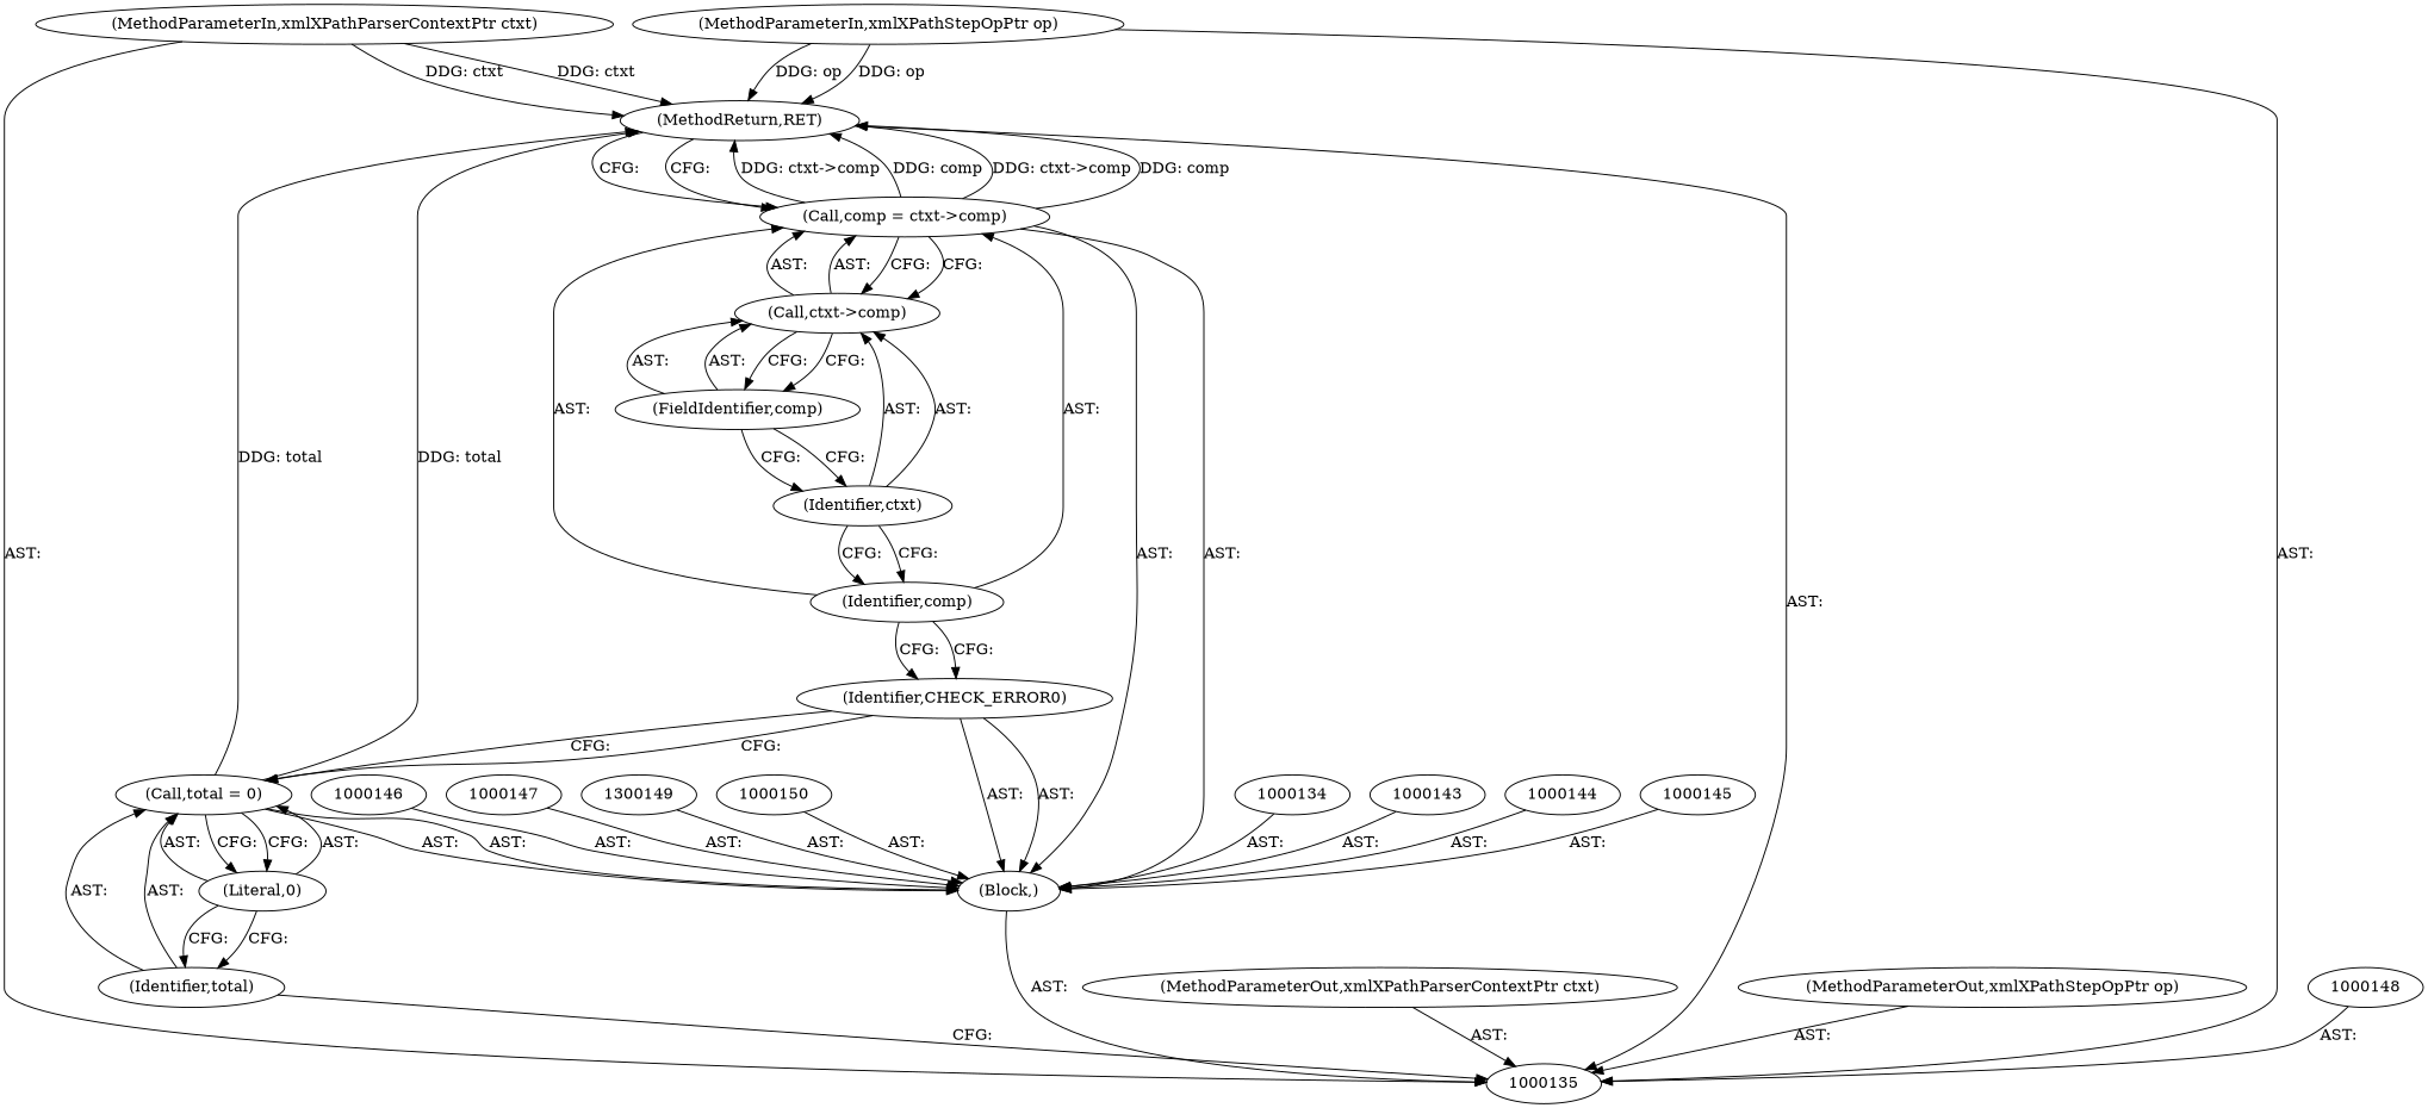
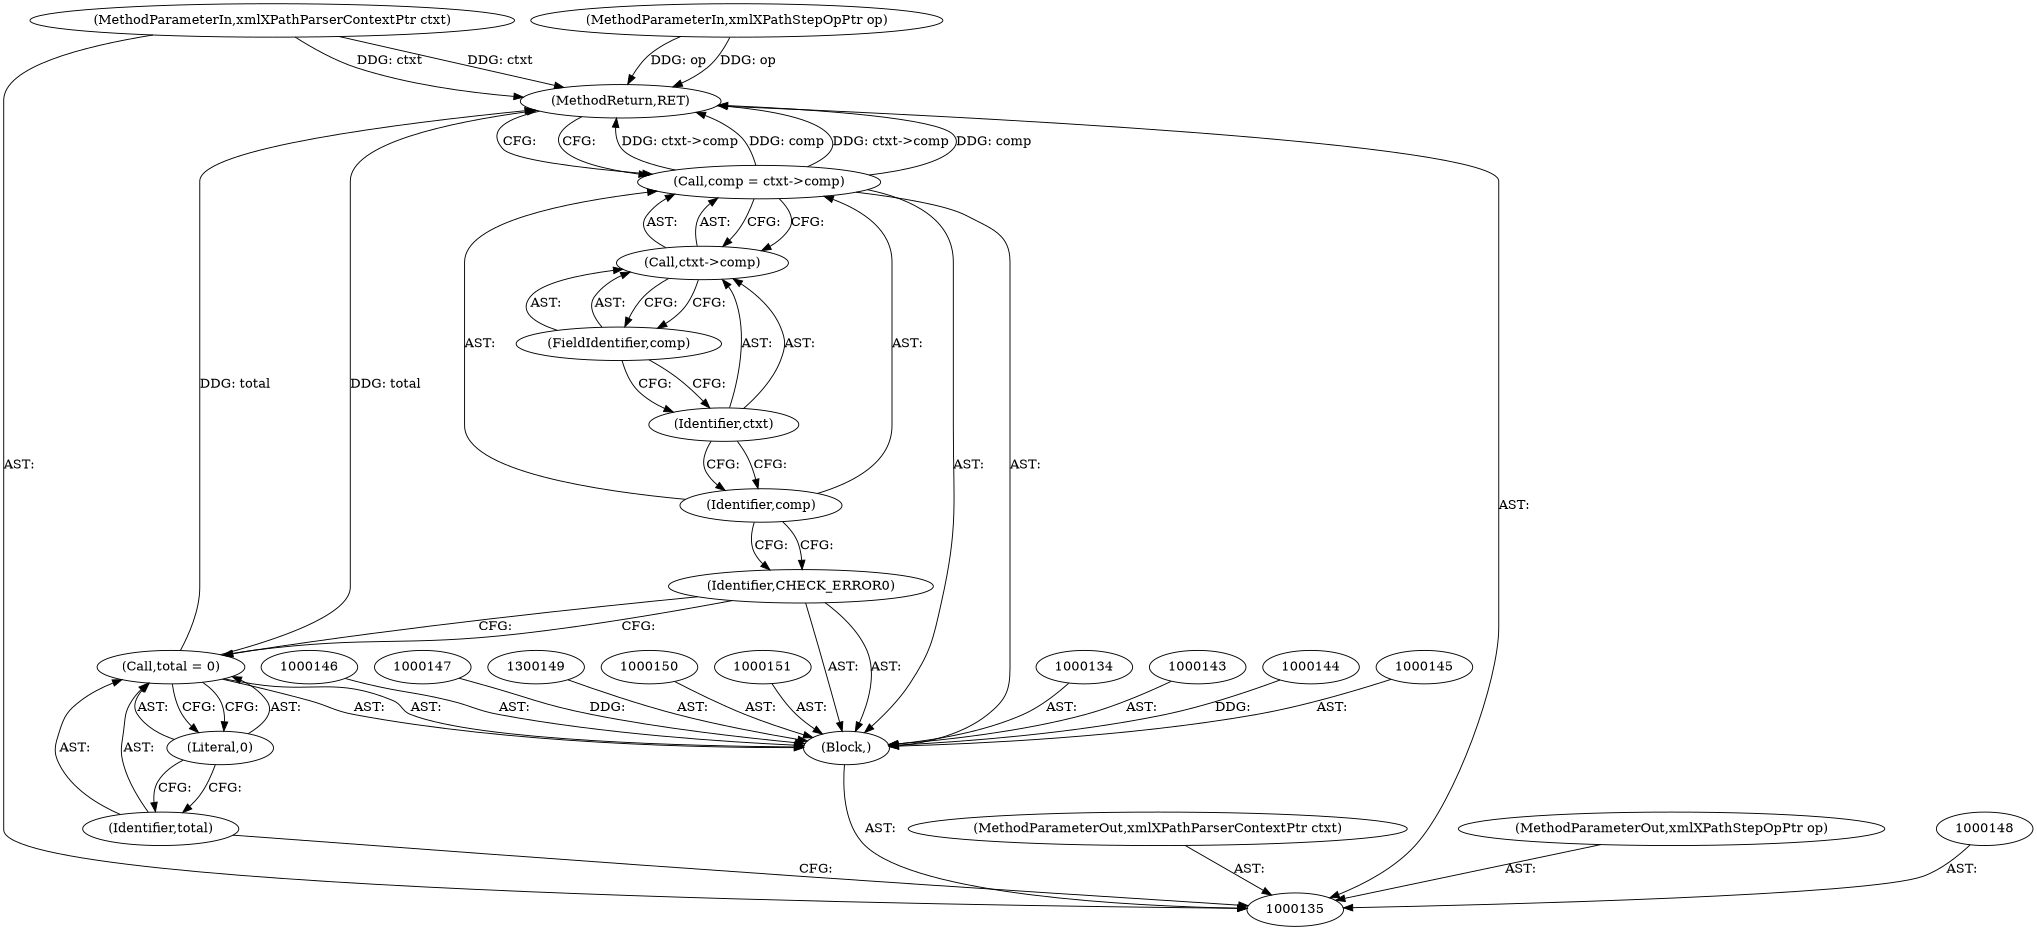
  digraph {
    n1 [label="(MethodReturn,RET)"]
    n2 [label="(Call,comp = ctxt->comp)"]
    1000135
    n4 [label="(Block,)"]
    n5 [label="(Call,ctxt->comp)"]
    n6 [label="(MethodParameterIn,xmlXPathParserContextPtr ctxt)"]
    n7 [label="(MethodParameterOut,xmlXPathParserContextPtr ctxt)"]
    n8 [label="(MethodParameterIn,xmlXPathStepOpPtr op)"]
    n9 [label="(MethodParameterOut,xmlXPathStepOpPtr op)"]
    n10 [label="(Identifier,CHECK_ERROR0)"]
    n11 [label="(Call,total = 0)"]
    n12 [label="(Literal,0)"]
    n13 [label="(FieldIdentifier,comp)"]
    n14 [label="(Identifier,ctxt)"]
    n15 [label="(Identifier,comp)"]
    n16 [label="(Identifier,total)"]
    n17 [label=1000134]
    1000143
    1000144
    1000145
    1000146
    1000147
    1000148
    n24 [label=1300149]
    1000150
+   1000151
    n1 -> n2 [label="CFG: "]
    n1 -> n2 [label="CFG: "]
    n1 -> 1000135 [label="AST: "]
    n2 -> n1 [label="DDG: ctxt->comp"]
    n2 -> n1 [label="DDG: comp"]
    n2 -> n1 [label="DDG: ctxt->comp"]
    n2 -> n1 [label="DDG: comp"]
    n2 -> n4 [label="AST: "]
    n2 -> n4 [label="AST: "]
    n2 -> n5 [label="CFG: "]
    n2 -> n5 [label="CFG: "]
    n4 -> 1000135 [label="AST: "]
    n5 -> n2 [label="AST: "]
    n5 -> n2 [label="AST: "]
    n5 -> n13 [label="CFG: "]
    n5 -> n13 [label="CFG: "]
    n6 -> n1 [label="DDG: ctxt"]
    n6 -> n1 [label="DDG: ctxt"]
    n6 -> 1000135 [label="AST: "]
    n7 -> 1000135 [label="AST: "]
    n8 -> n1 [label="DDG: op"]
    n8 -> n1 [label="DDG: op"]
-   n8 -> 1000135 [label="AST: "]
    n9 -> 1000135 [label="AST: "]
    n10 -> n4 [label="AST: "]
    n10 -> n4 [label="AST: "]
    n10 -> n11 [label="CFG: "]
    n10 -> n11 [label="CFG: "]
    n11 -> n1 [label="DDG: total"]
    n11 -> n1 [label="DDG: total"]
    n11 -> n4 [label="AST: "]
    n11 -> n4 [label="AST: "]
    n11 -> n12 [label="CFG: "]
    n11 -> n12 [label="CFG: "]
    n12 -> n11 [label="AST: "]
    n12 -> n11 [label="AST: "]
    n12 -> n16 [label="CFG: "]
    n12 -> n16 [label="CFG: "]
    n13 -> n5 [label="AST: "]
    n13 -> n5 [label="AST: "]
    n13 -> n14 [label="CFG: "]
    n13 -> n14 [label="CFG: "]
    n14 -> n5 [label="AST: "]
    n14 -> n5 [label="AST: "]
    n14 -> n15 [label="CFG: "]
    n14 -> n15 [label="CFG: "]
    n15 -> n2 [label="AST: "]
    n15 -> n2 [label="AST: "]
    n15 -> n10 [label="CFG: "]
    n15 -> n10 [label="CFG: "]
    n16 -> 1000135 [label="CFG: "]
    n16 -> n11 [label="AST: "]
    n16 -> n11 [label="AST: "]
    n17 -> n4 [label="AST: "]
    1000143 -> n4 [label="AST: "]
-   1000144 -> n4 [label="AST: "]
+   1000144 -> n4 [label="DDG: "]
    1000145 -> n4 [label="AST: "]
    1000146 -> n4 [label="AST: "]
-   1000147 -> n4 [label="AST: "]
+   1000147 -> n4 [label="DDG: "]
    1000148 -> 1000135 [label="AST: "]
    n24 -> n4 [label="AST: "]
    1000150 -> n4 [label="AST: "]
+   1000151 -> n4 [label="AST: "]
  }
